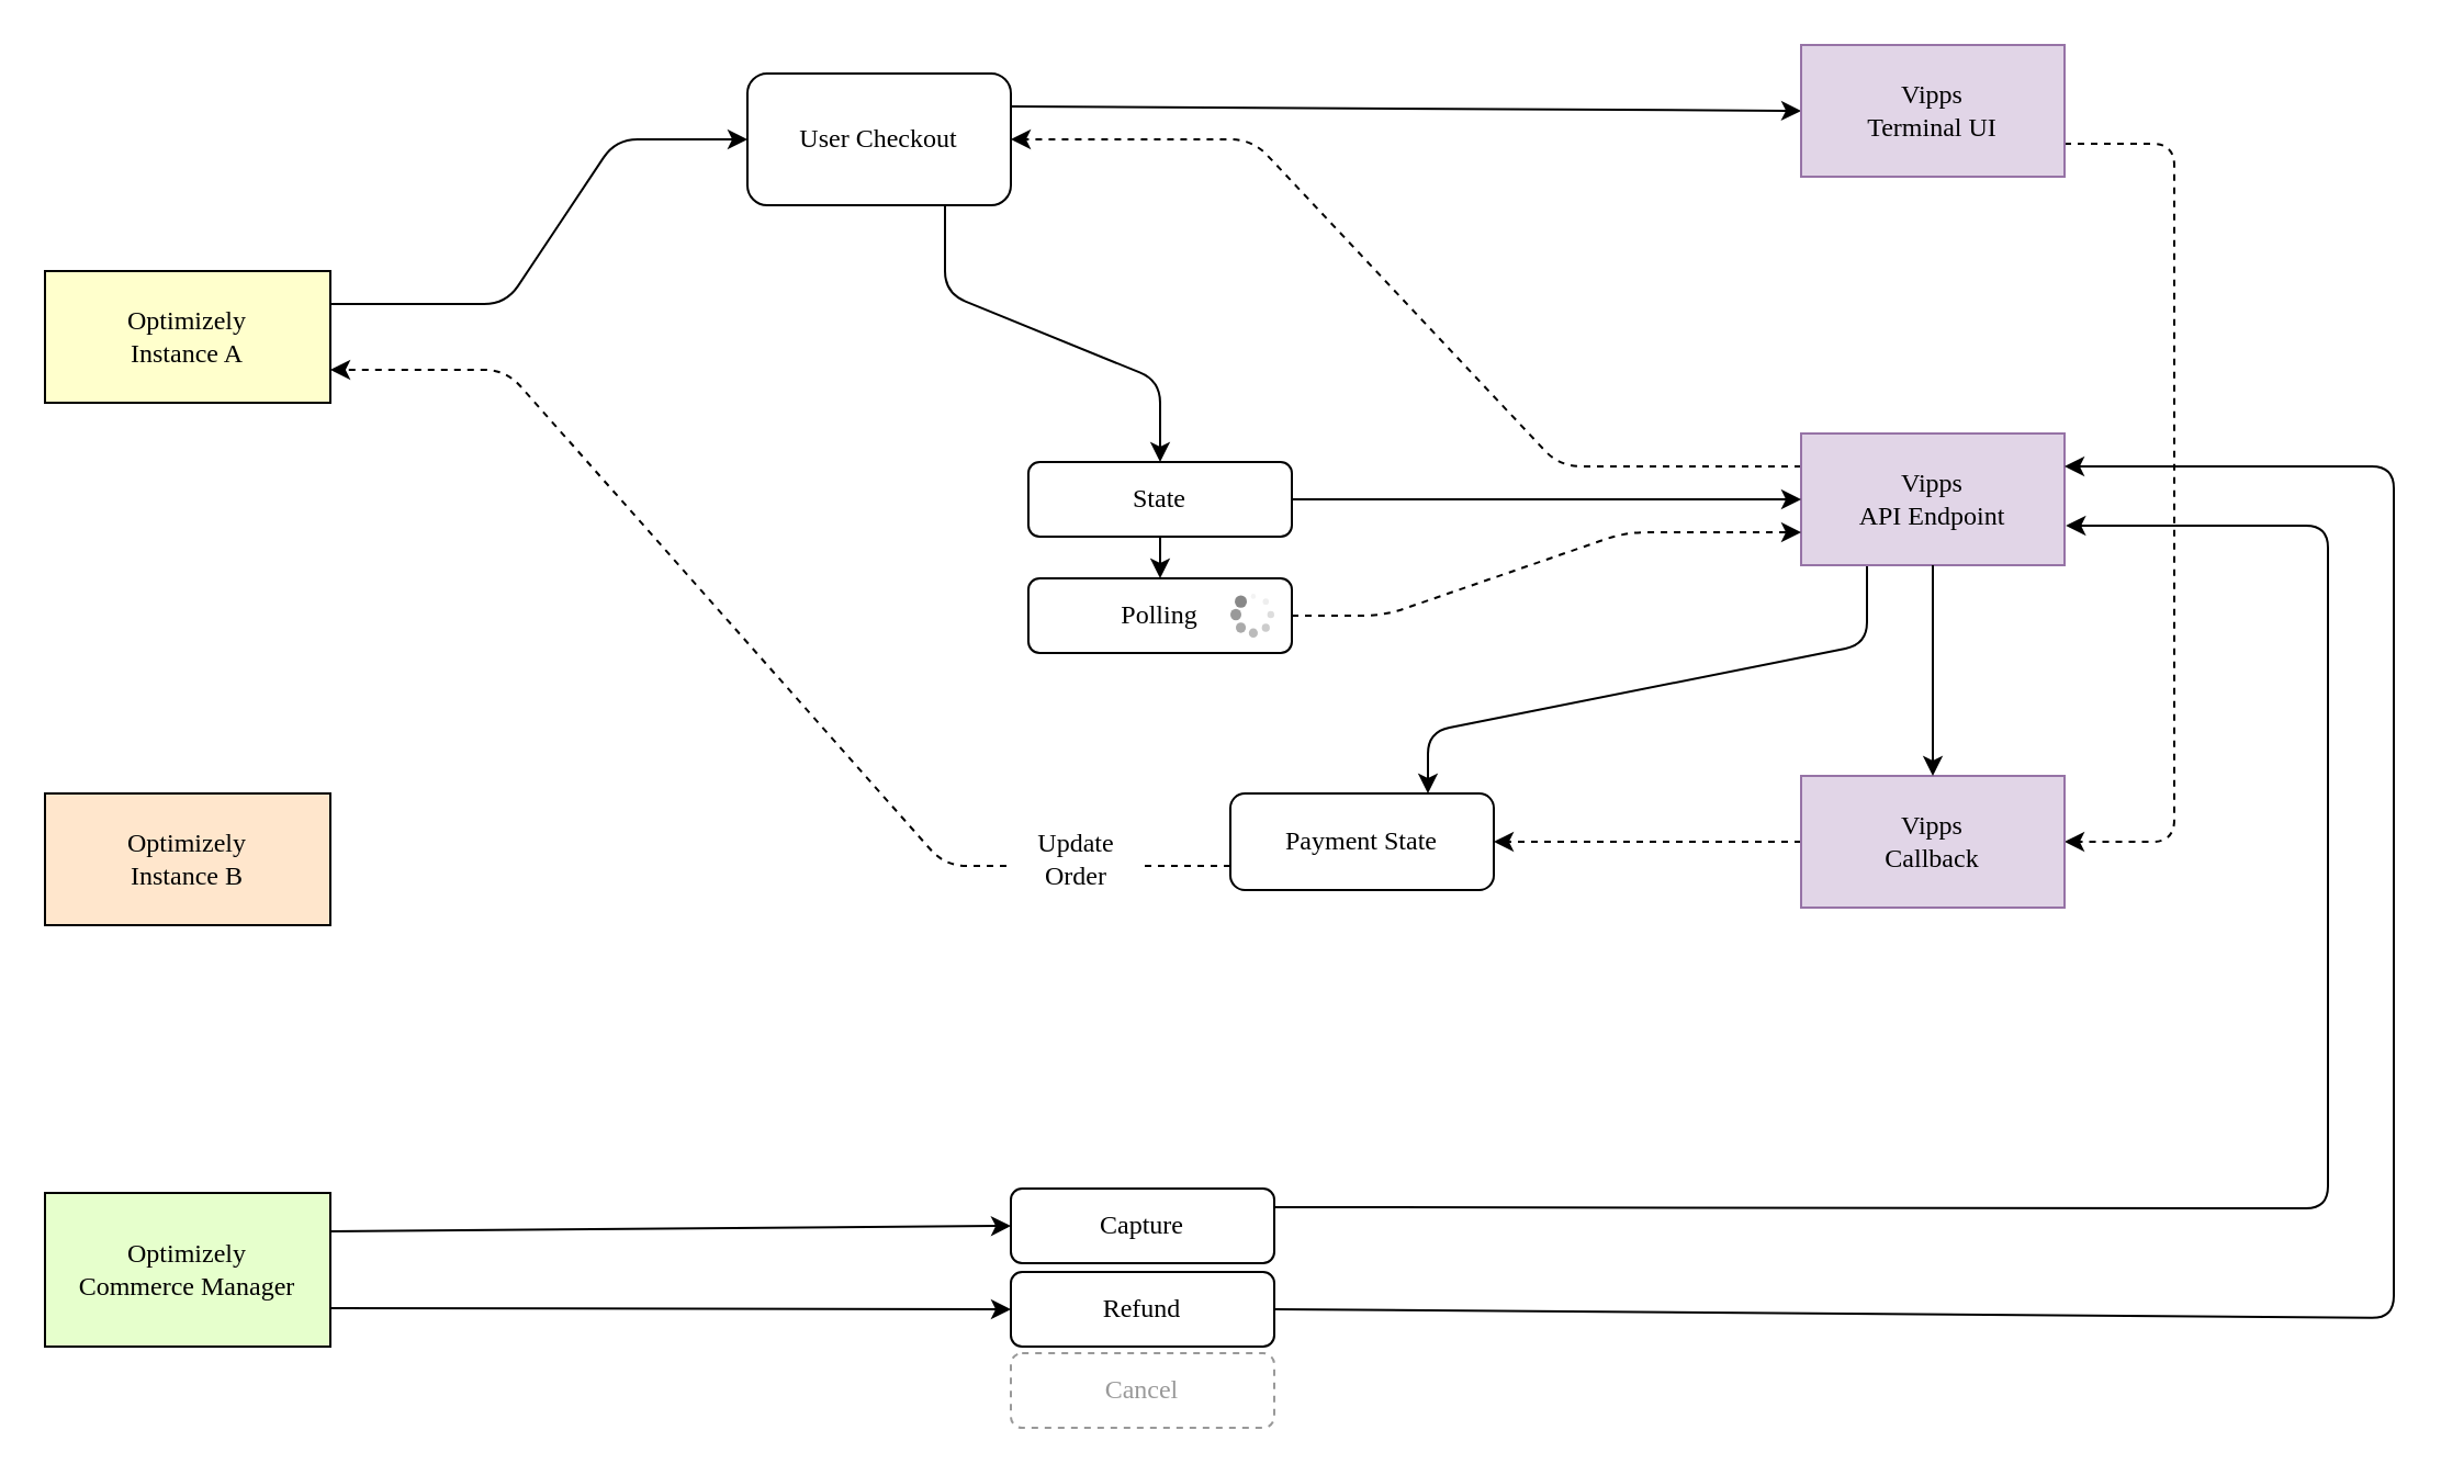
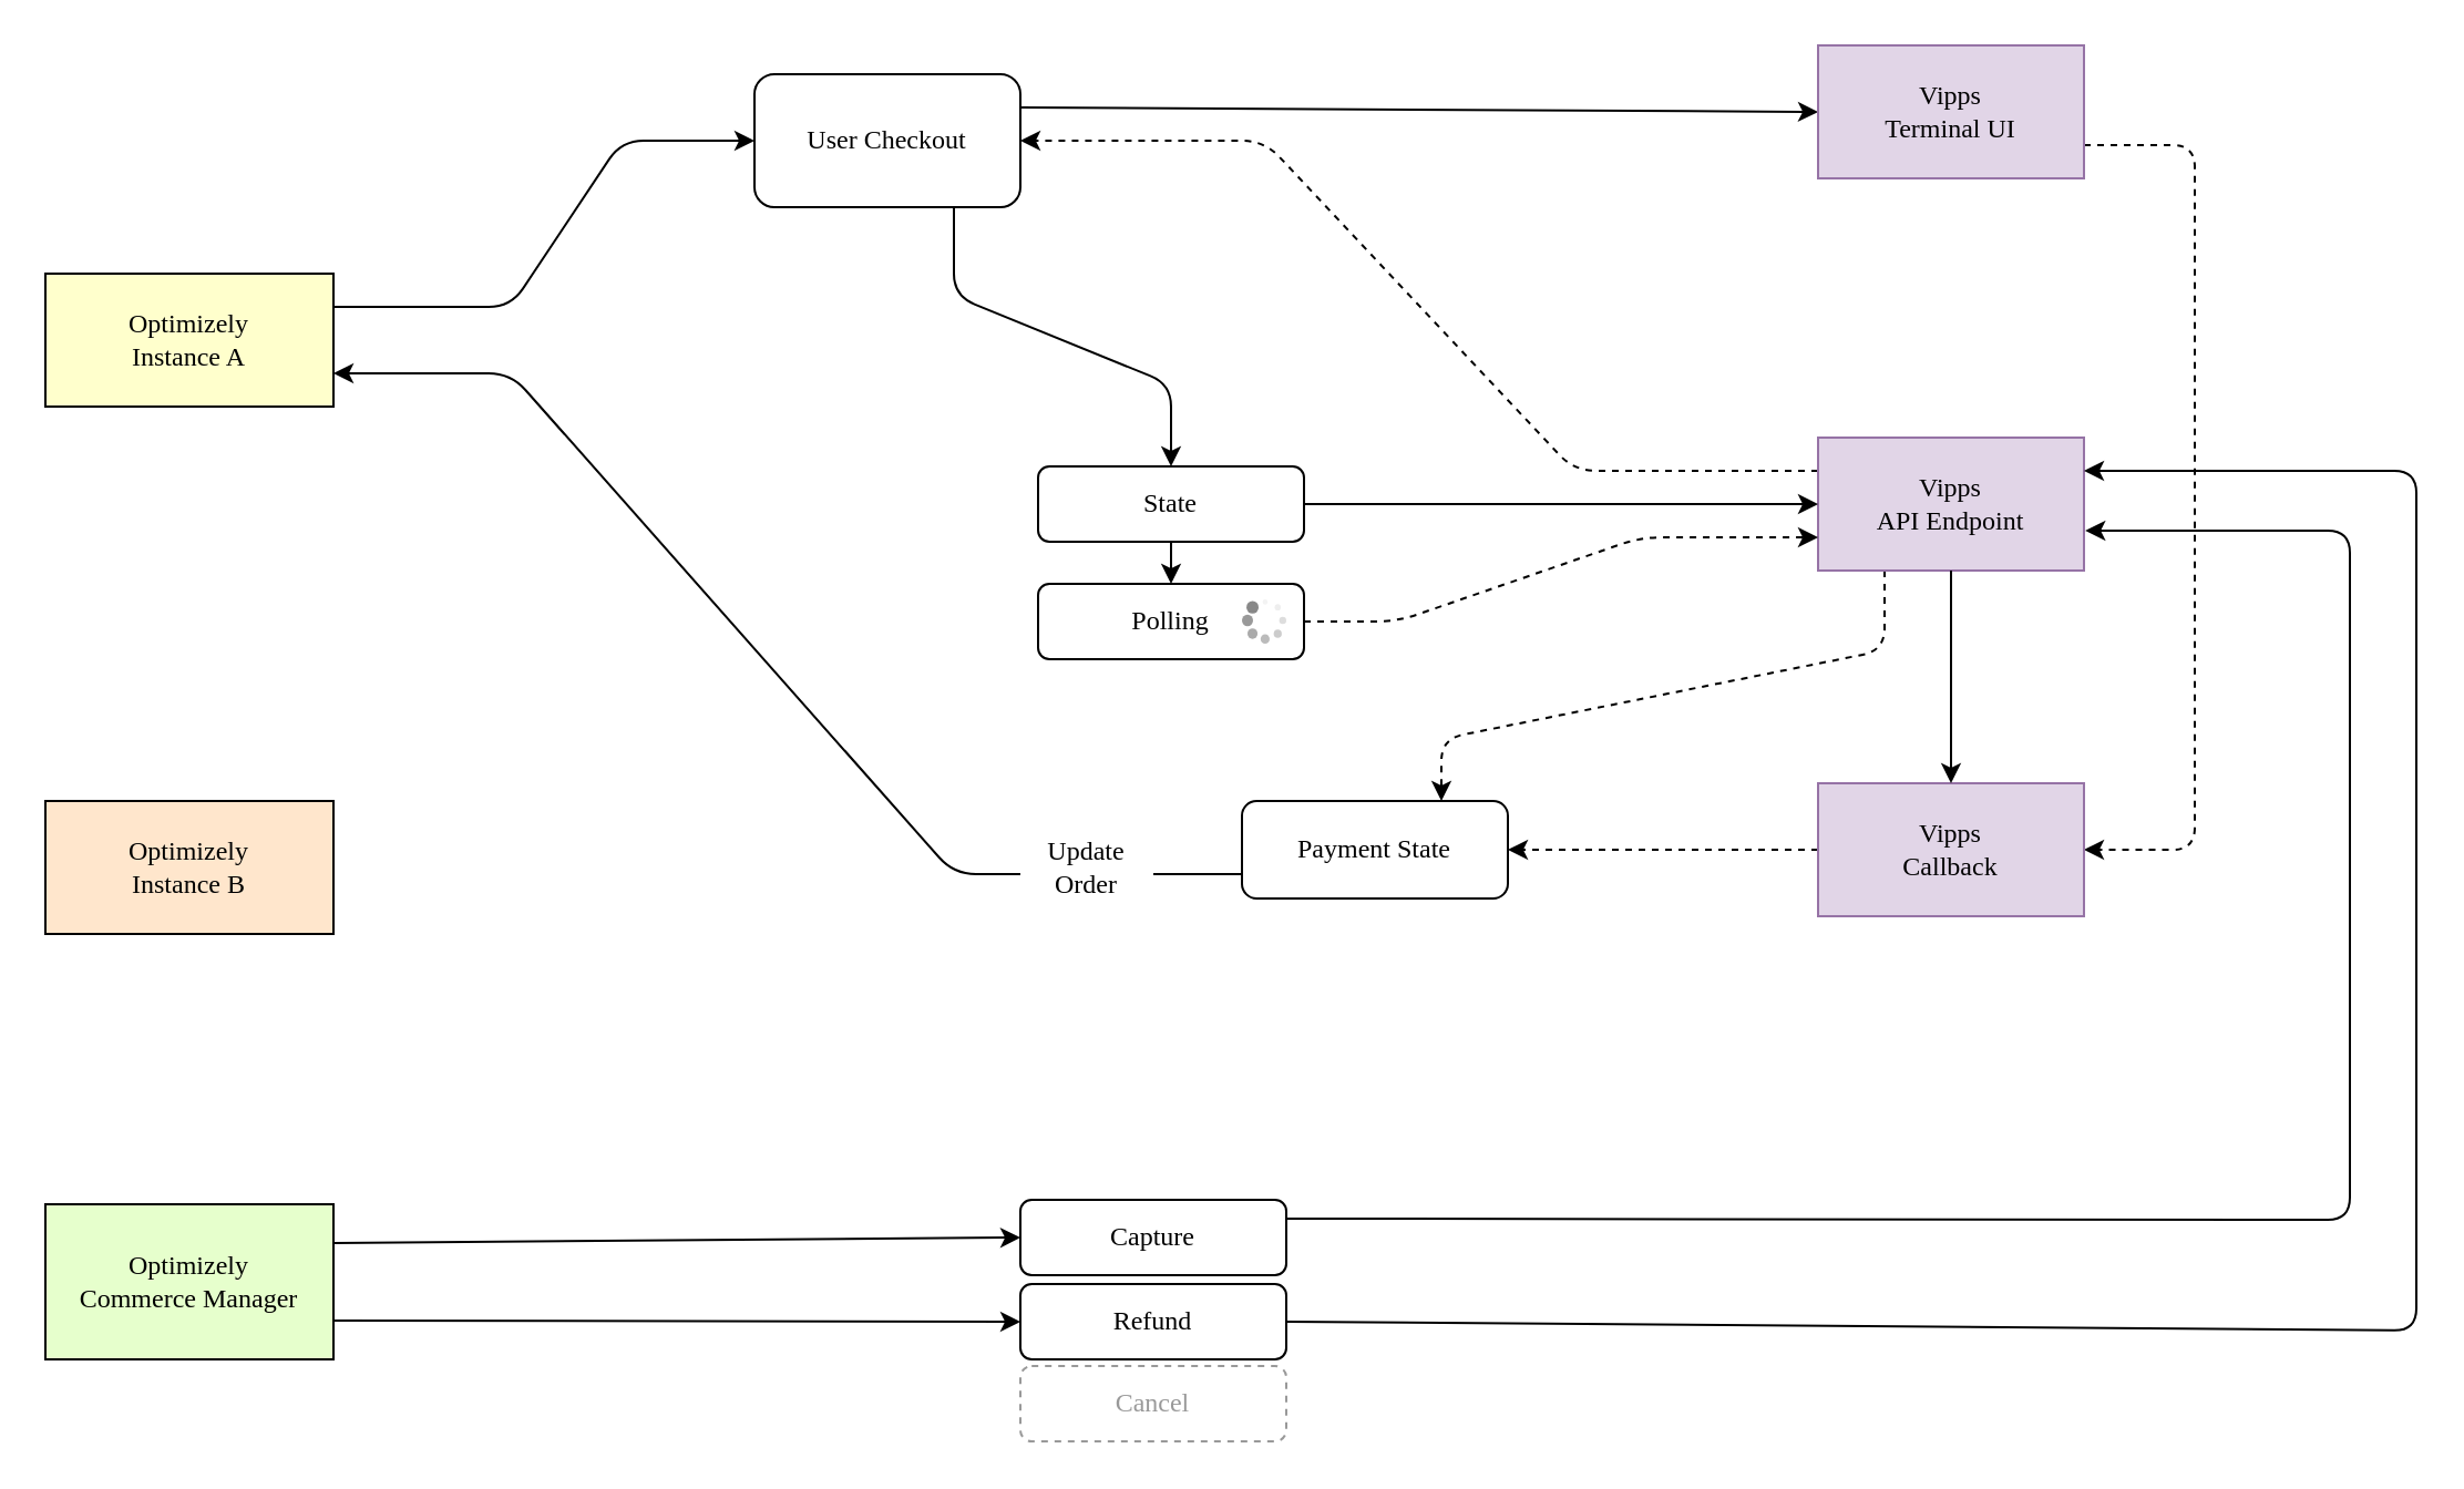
  <mxCell id="0" />
  <mxCell id="1" parent="0" />
  <mxCell id="2" style="edgeStyle=none;html=1;exitX=0.75;exitY=1;exitDx=0;exitDy=0;entryX=0.5;entryY=0;entryDx=0;entryDy=0;fontFamily=Lucida Console;" parent="1" source="4" target="18" edge="1"><mxGeometry relative="1" as="geometry"><Array as="points"><mxPoint x="430" y="133" /><mxPoint x="528" y="173" /></Array></mxGeometry></mxCell>
  <mxCell id="3" style="edgeStyle=none;html=1;exitX=1;exitY=0.25;exitDx=0;exitDy=0;entryX=0;entryY=0.5;entryDx=0;entryDy=0;fontFamily=Lucida Console;" parent="1" source="4" target="9" edge="1"><mxGeometry relative="1" as="geometry" /></mxCell>
  <mxCell id="4" value="User Checkout" style="rounded=1;whiteSpace=wrap;html=1;fontFamily=Lucida Console;" parent="1" vertex="1"><mxGeometry x="340" y="33" width="120" height="60" as="geometry" /></mxCell>
  <mxCell id="5" style="edgeStyle=none;html=1;exitX=1;exitY=0.25;exitDx=0;exitDy=0;entryX=0;entryY=0.5;entryDx=0;entryDy=0;fontFamily=Lucida Console;" edge="1" parent="1" source="6" target="4"><mxGeometry relative="1" as="geometry"><Array as="points"><mxPoint x="230" y="138" /><mxPoint x="280" y="63" /></Array></mxGeometry></mxCell>
  <mxCell id="6" value="Optimizely&lt;br&gt;Instance A" style="rounded=0;whiteSpace=wrap;html=1;fontFamily=Lucida Console;fillColor=#FFFFCC;" parent="1" vertex="1"><mxGeometry x="20" y="123" width="130" height="60" as="geometry" /></mxCell>
  <mxCell id="7" value="Optimizely&lt;br&gt;Instance B" style="rounded=0;whiteSpace=wrap;html=1;fontFamily=Lucida Console;fillColor=#FFE6CC;" parent="1" vertex="1"><mxGeometry x="20" y="361" width="130" height="60" as="geometry" /></mxCell>
  <mxCell id="8" style="edgeStyle=none;html=1;exitX=1;exitY=0.75;exitDx=0;exitDy=0;entryX=1;entryY=0.5;entryDx=0;entryDy=0;dashed=1;fontFamily=Lucida Console;" parent="1" source="9" target="14" edge="1"><mxGeometry relative="1" as="geometry"><Array as="points"><mxPoint x="990" y="65" /><mxPoint x="990" y="383" /></Array></mxGeometry></mxCell>
  <mxCell id="9" value="Vipps&lt;br&gt;Terminal UI" style="rounded=0;whiteSpace=wrap;html=1;fontFamily=Lucida Console;fillColor=#e1d5e7;strokeColor=#9673a6;" parent="1" vertex="1"><mxGeometry x="820" y="20" width="120" height="60" as="geometry" /></mxCell>
- <mxCell id="10" style="edgeStyle=none;html=1;exitX=0.25;exitY=1;exitDx=0;exitDy=0;entryX=0.75;entryY=0;entryDx=0;entryDy=0;dashed=0;fontFamily=Lucida Console;" parent="1" source="12" target="22" edge="1"><mxGeometry relative="1" as="geometry"><Array as="points"><mxPoint x="850" y="293" /><mxPoint x="650" y="333" /></Array></mxGeometry></mxCell>
+ <mxCell id="10" style="edgeStyle=none;html=1;exitX=0.25;exitY=1;exitDx=0;exitDy=0;entryX=0.75;entryY=0;entryDx=0;entryDy=0;dashed=1;fontFamily=Lucida Console;" parent="1" source="12" target="22" edge="1"><mxGeometry relative="1" as="geometry"><Array as="points"><mxPoint x="850" y="293" /><mxPoint x="650" y="333" /></Array></mxGeometry></mxCell>
  <mxCell id="11" style="edgeStyle=none;html=1;exitX=0;exitY=0.25;exitDx=0;exitDy=0;entryX=1;entryY=0.5;entryDx=0;entryDy=0;fontFamily=Lucida Console;dashed=1;" parent="1" source="12" target="4" edge="1"><mxGeometry relative="1" as="geometry"><Array as="points"><mxPoint x="710" y="212" /><mxPoint x="570" y="63" /></Array></mxGeometry></mxCell>
  <mxCell id="12" value="Vipps&lt;br&gt;API Endpoint" style="rounded=0;whiteSpace=wrap;html=1;fontFamily=Lucida Console;fillColor=#e1d5e7;strokeColor=#9673a6;" parent="1" vertex="1"><mxGeometry x="820" y="197" width="120" height="60" as="geometry" /></mxCell>
  <mxCell id="13" style="edgeStyle=none;html=1;exitX=0;exitY=0.5;exitDx=0;exitDy=0;entryX=1;entryY=0.5;entryDx=0;entryDy=0;dashed=1;fontFamily=Lucida Console;" parent="1" source="14" target="22" edge="1"><mxGeometry relative="1" as="geometry" /></mxCell>
  <mxCell id="14" value="Vipps&lt;br&gt;Callback" style="rounded=0;whiteSpace=wrap;html=1;fontFamily=Lucida Console;fillColor=#e1d5e7;strokeColor=#9673a6;" parent="1" vertex="1"><mxGeometry x="820" y="353" width="120" height="60" as="geometry" /></mxCell>
  <mxCell id="15" value="" style="endArrow=classic;html=1;exitX=0.5;exitY=1;exitDx=0;exitDy=0;entryX=0.5;entryY=0;entryDx=0;entryDy=0;fontFamily=Lucida Console;" parent="1" source="12" target="14" edge="1"><mxGeometry width="50" height="50" relative="1" as="geometry"><mxPoint x="750" y="343" as="sourcePoint" /><mxPoint x="880" y="323" as="targetPoint" /></mxGeometry></mxCell>
  <mxCell id="16" style="edgeStyle=none;html=1;exitX=0.5;exitY=1;exitDx=0;exitDy=0;entryX=0.5;entryY=0;entryDx=0;entryDy=0;fontFamily=Lucida Console;" parent="1" source="18" target="20" edge="1"><mxGeometry relative="1" as="geometry" /></mxCell>
  <mxCell id="17" style="edgeStyle=none;html=1;exitX=1;exitY=0.5;exitDx=0;exitDy=0;entryX=0;entryY=0.5;entryDx=0;entryDy=0;fontFamily=Lucida Console;" parent="1" source="18" target="12" edge="1"><mxGeometry relative="1" as="geometry" /></mxCell>
  <mxCell id="18" value="State" style="rounded=1;whiteSpace=wrap;html=1;fontFamily=Lucida Console;" parent="1" vertex="1"><mxGeometry x="468" y="210" width="120" height="34" as="geometry" /></mxCell>
  <mxCell id="19" style="edgeStyle=none;html=1;exitX=1;exitY=0.5;exitDx=0;exitDy=0;entryX=0;entryY=0.75;entryDx=0;entryDy=0;dashed=1;fontFamily=Lucida Console;" parent="1" source="20" target="12" edge="1"><mxGeometry relative="1" as="geometry"><Array as="points"><mxPoint x="630" y="280" /><mxPoint x="740" y="242" /></Array></mxGeometry></mxCell>
  <mxCell id="20" value="Polling" style="rounded=1;whiteSpace=wrap;html=1;fontFamily=Lucida Console;" parent="1" vertex="1"><mxGeometry x="468" y="263" width="120" height="34" as="geometry" /></mxCell>
- <mxCell id="21" style="edgeStyle=none;html=1;exitX=0;exitY=0.75;exitDx=0;exitDy=0;entryX=1;entryY=0.75;entryDx=0;entryDy=0;dashed=1;fontFamily=Lucida Console;" parent="1" source="22" target="6" edge="1"><mxGeometry relative="1" as="geometry"><Array as="points"><mxPoint x="430" y="394" /><mxPoint x="230" y="168" /></Array></mxGeometry></mxCell>
+ <mxCell id="21" style="edgeStyle=none;html=1;exitX=0;exitY=0.75;exitDx=0;exitDy=0;entryX=1;entryY=0.75;entryDx=0;entryDy=0;dashed=0;fontFamily=Lucida Console;" parent="1" source="22" target="6" edge="1"><mxGeometry relative="1" as="geometry"><Array as="points"><mxPoint x="430" y="394" /><mxPoint x="230" y="168" /></Array></mxGeometry></mxCell>
  <mxCell id="22" value="Payment State" style="rounded=1;whiteSpace=wrap;html=1;fontFamily=Lucida Console;" parent="1" vertex="1"><mxGeometry x="560" y="361" width="120" height="44" as="geometry" /></mxCell>
  <mxCell id="23" style="edgeStyle=none;html=1;exitX=1;exitY=0.25;exitDx=0;exitDy=0;entryX=0;entryY=0.5;entryDx=0;entryDy=0;fontColor=#999999;fontFamily=Lucida Console;" parent="1" source="25" target="27" edge="1"><mxGeometry relative="1" as="geometry" /></mxCell>
  <mxCell id="24" style="edgeStyle=none;html=1;exitX=1;exitY=0.75;exitDx=0;exitDy=0;entryX=0;entryY=0.5;entryDx=0;entryDy=0;fontColor=#999999;fontFamily=Lucida Console;" parent="1" source="25" target="29" edge="1"><mxGeometry relative="1" as="geometry" /></mxCell>
  <mxCell id="25" value="Optimizely&lt;br&gt;Commerce Manager" style="rounded=0;whiteSpace=wrap;html=1;fontFamily=Lucida Console;fillColor=#E6FFCC;" parent="1" vertex="1"><mxGeometry x="20" y="543" width="130" height="70" as="geometry" /></mxCell>
  <mxCell id="26" style="edgeStyle=none;html=1;exitX=1;exitY=0.25;exitDx=0;exitDy=0;fontColor=#999999;entryX=1.005;entryY=0.7;entryDx=0;entryDy=0;entryPerimeter=0;fontFamily=Lucida Console;" parent="1" source="27" target="12" edge="1"><mxGeometry relative="1" as="geometry"><mxPoint x="960" y="283" as="targetPoint" /><Array as="points"><mxPoint x="1060" y="550" /><mxPoint x="1060" y="239" /></Array></mxGeometry></mxCell>
  <mxCell id="27" value="Capture" style="rounded=1;whiteSpace=wrap;html=1;fontFamily=Lucida Console;" parent="1" vertex="1"><mxGeometry x="460" y="541" width="120" height="34" as="geometry" /></mxCell>
  <mxCell id="28" style="edgeStyle=none;html=1;exitX=1;exitY=0.5;exitDx=0;exitDy=0;entryX=1;entryY=0.25;entryDx=0;entryDy=0;fontColor=#999999;fontFamily=Lucida Console;" parent="1" source="29" target="12" edge="1"><mxGeometry relative="1" as="geometry"><Array as="points"><mxPoint x="1090" y="600" /><mxPoint x="1090" y="212" /></Array></mxGeometry></mxCell>
  <mxCell id="29" value="Refund" style="rounded=1;whiteSpace=wrap;html=1;fontFamily=Lucida Console;" parent="1" vertex="1"><mxGeometry x="460" y="579" width="120" height="34" as="geometry" /></mxCell>
  <mxCell id="30" value="Cancel" style="rounded=1;whiteSpace=wrap;html=1;strokeColor=#999999;fontColor=#999999;fontFamily=Lucida Console;dashed=1;" parent="1" vertex="1"><mxGeometry x="460" y="616" width="120" height="34" as="geometry" /></mxCell>
  <mxCell id="31" value="Update Order" style="text;html=1;strokeColor=none;fillColor=default;align=center;verticalAlign=middle;whiteSpace=wrap;rounded=0;fontFamily=Lucida Console;" vertex="1" parent="1"><mxGeometry x="460" y="376" width="60" height="30" as="geometry" /></mxCell>
  <mxCell id="32" value="" style="verticalLabelPosition=bottom;shadow=0;dashed=0;align=center;html=1;verticalAlign=top;strokeWidth=1;shape=mxgraph.mockup.misc.loading_circle_1;pointerEvents=1;fontFamily=Lucida Console;fillColor=none;" vertex="1" parent="1"><mxGeometry x="560" y="270" width="20" height="20" as="geometry" /></mxCell>
